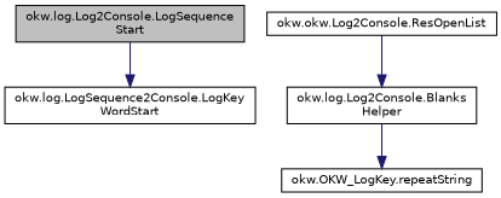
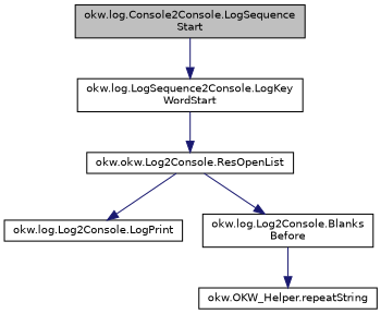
  digraph {
    rankdir=TB
    node [color=black fillcolor=white fontname=Helvetica fontsize=10 shape=record style=filled]
    edge [color=midnightblue fontname=Helvetica fontsize=10 labelfontname=Helvetica labelfontsize=10 style=solid]
-   n1 [fillcolor=grey75 fontcolor=black height=0.2 label="okw.log.Log2Console.LogSequence\lStart" width=0.4]
+   n1 [fillcolor=grey75 fontcolor=black height=0.2 label="okw.log.Console2Console.LogSequence\lStart" width=0.4]
    n2 [height=0.2 label="okw.log.LogSequence2Console.LogKey\lWordStart" width=0.4]
    n3 [height=0.2 label="okw.okw.Log2Console.ResOpenList" width=0.4]
-   n5 [height=0.2 label="okw.log.Log2Console.Blanks\lHelper" width=0.4]
-   n6 [height=0.2 label="okw.OKW_LogKey.repeatString" width=0.4]
+   n4 [height=0.2 label="okw.log.Log2Console.LogPrint" width=0.4]
+   n5 [height=0.2 label="okw.log.Log2Console.Blanks\lBefore" width=0.4]
+   n6 [height=0.2 label="okw.OKW_Helper.repeatString" width=0.4]
    n1 -> n2
+   n2 -> n3
+   n3 -> n4
    n3 -> n5
    n5 -> n6
  }
